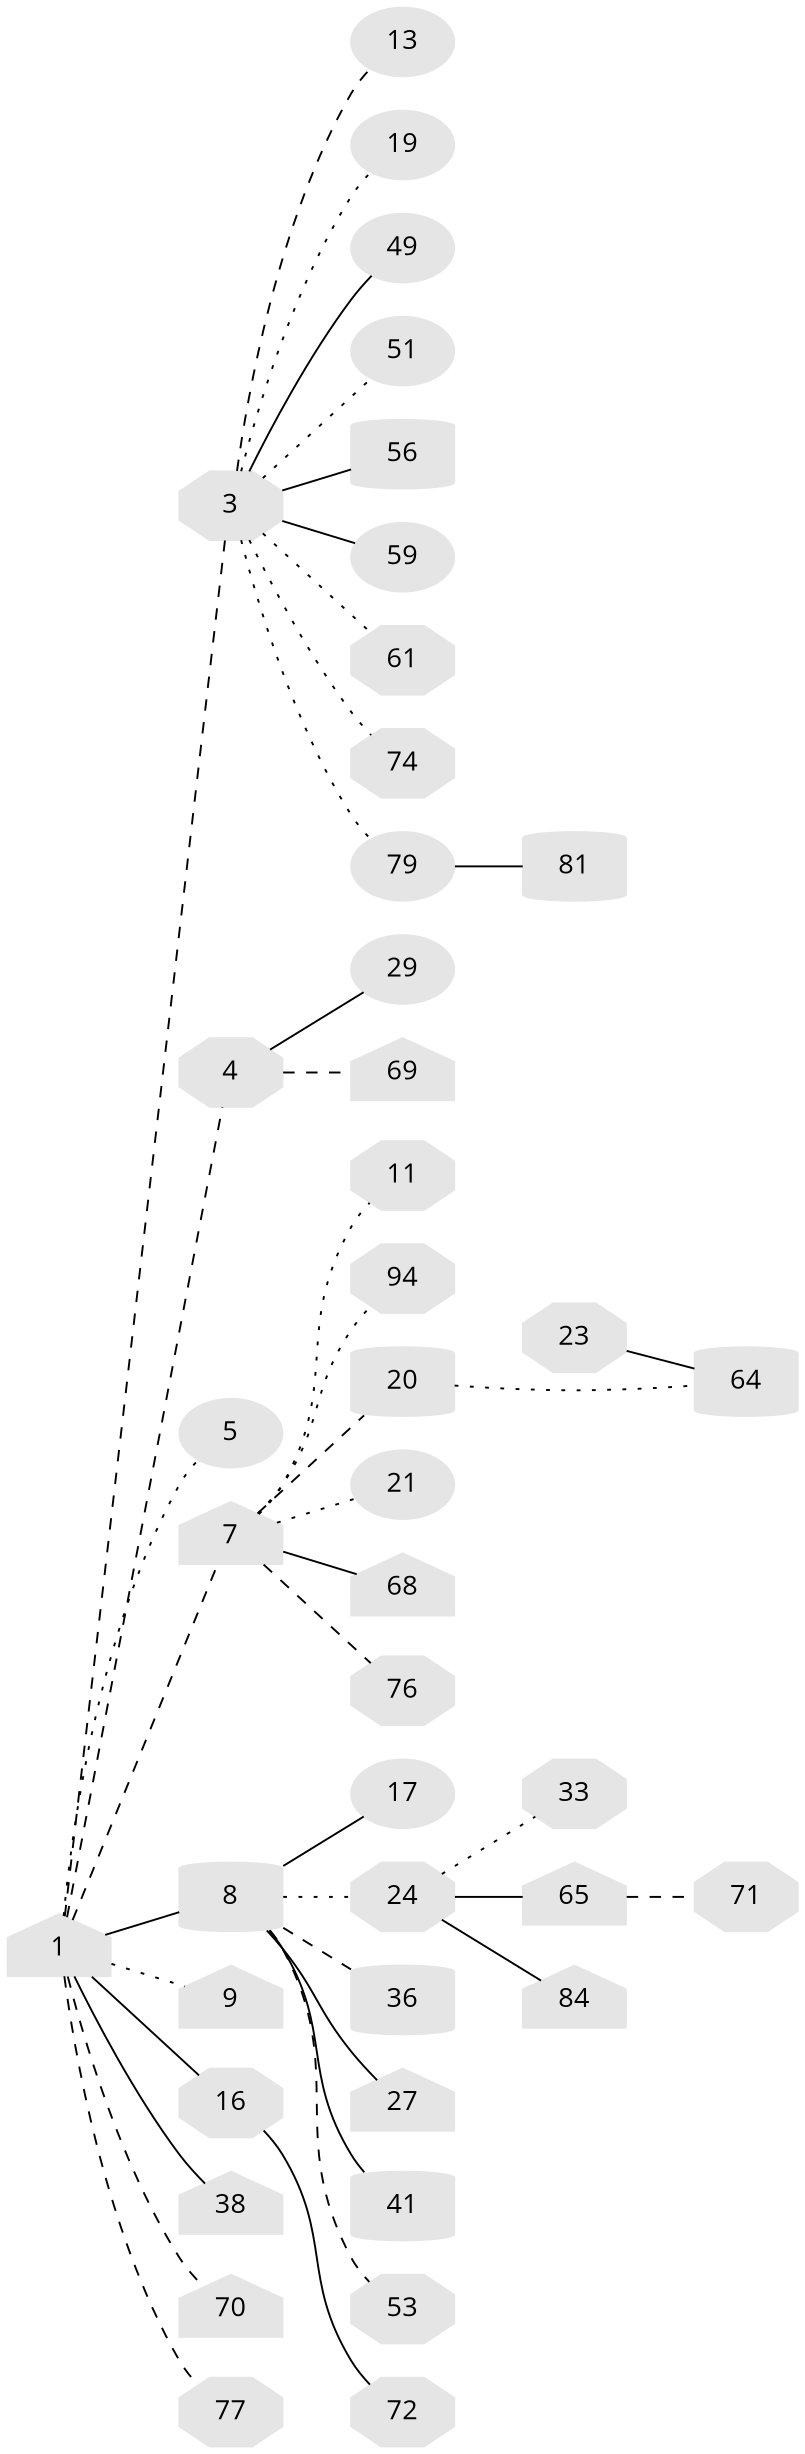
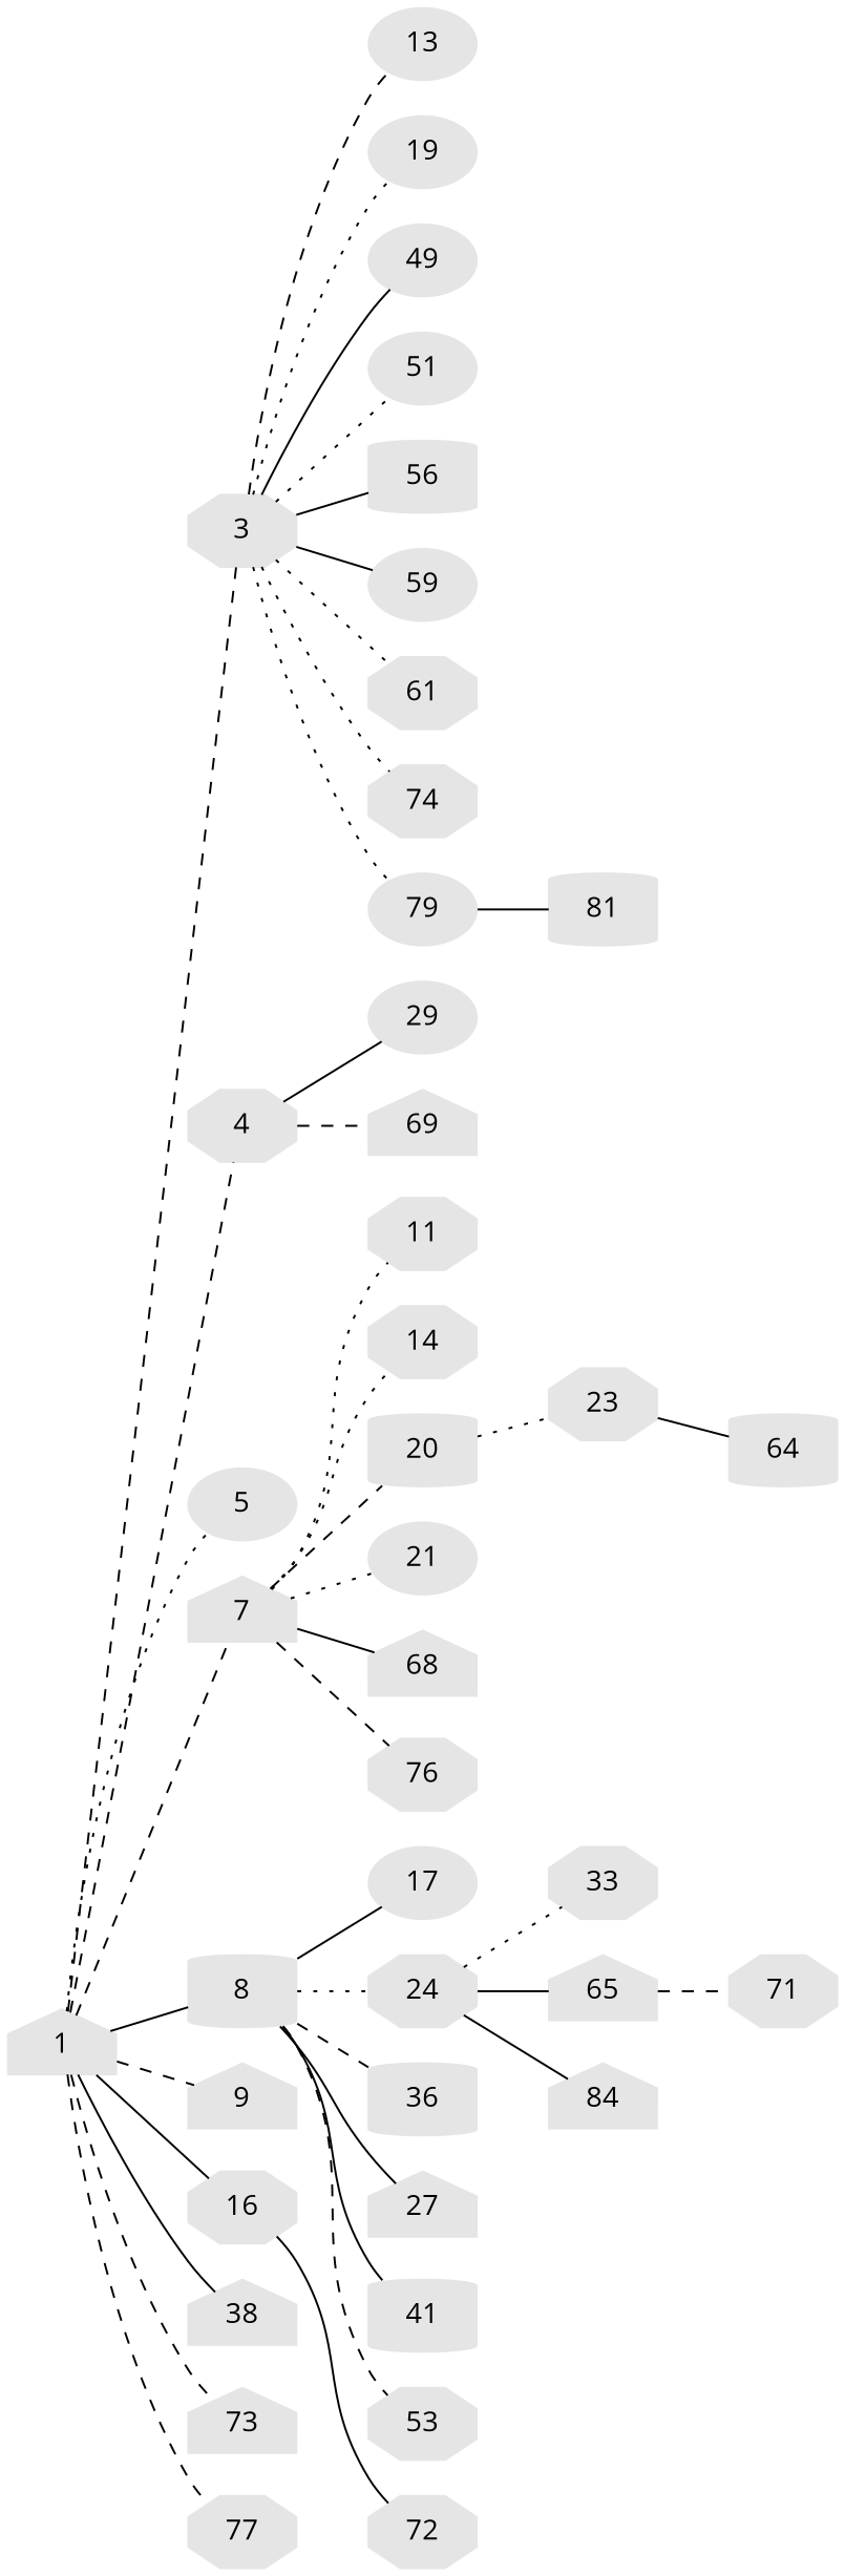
  graph {
    fontname="Open Sans"
    rankdir=LR
    node [color=gray90 fontname="Open Sans" shape=octagon style=filled]
    edge [fontname="Open Sans" style=solid]
    1 [shape=house super="+2+34+43+37"]
    3 [super="+6+63+30"]
    4 [super="+22"]
    5 [shape=ellipse super="+58"]
    7 [shape=house super="+83+12+10"]
    8 [shape=cylinder super="+15"]
    9 [shape=house super="+47"]
    16
    38 [shape=house]
-   73 [shape=house label=70]
+   73 [shape=house]
    77
    13 [shape=ellipse]
    19 [shape=ellipse]
    49 [shape=ellipse super="+60+75"]
    51 [shape=ellipse]
    56 [shape=cylinder]
    59 [shape=ellipse]
    61
    74
    79 [shape=ellipse]
    29 [shape=ellipse]
    69 [shape=house]
    11 [super="+85"]
-   14 [super="+28+55" label=94]
+   14 [super="+28+55"]
    20 [shape=cylinder super="+70+42+46"]
    21 [shape=ellipse]
    68 [shape=house]
    76
    17 [shape=ellipse]
    24 [super="+45+39+25"]
    n31 [label=36 shape=cylinder super="+67+78"]
    27 [shape=house]
    n33 [label=41 shape=cylinder]
    53 [super="+54+62"]
    72
    81 [shape=cylinder]
    23 [super="+32"]
    33
    65 [shape=house]
    84 [shape=house]
    64 [shape=cylinder]
    71
    1 -- 3 [style=dashed]
    1 -- 4 [style=dashed]
    1 -- 5 [style=dotted]
    1 -- 7 [style=dashed]
    1 -- 8
-   1 -- 9 [style=dotted]
+   1 -- 9 [style=dashed]
    1 -- 16
    1 -- 38
    1 -- 73 [style=dashed]
    1 -- 77 [style=dashed]
    3 -- 13 [style=dashed]
    3 -- 19 [style=dotted]
    3 -- 49
    3 -- 51 [style=dotted]
    3 -- 56
    3 -- 59
    3 -- 61 [style=dotted]
    3 -- 74 [style=dotted]
    3 -- 79 [style=dotted]
    4 -- 29
    4 -- 69 [style=dashed]
    7 -- 11 [style=dotted]
    7 -- 14 [style=dotted]
    7 -- 20 [style=dashed]
    7 -- 21 [style=dotted]
    7 -- 68
    7 -- 76 [style=dashed]
    8 -- 17
    8 -- 24 [style=dotted]
    8 -- n31 [style=dashed]
    8 -- 27
    8 -- n33
    8 -- 53 [style=dashed]
    16 -- 72
    79 -- 81
-   20 -- 64 [style=dotted]
+   20 -- 23 [style=dotted]
    24 -- 33 [style=dotted]
    24 -- 65
    24 -- 84
    23 -- 64
    65 -- 71 [style=dashed]
  }
